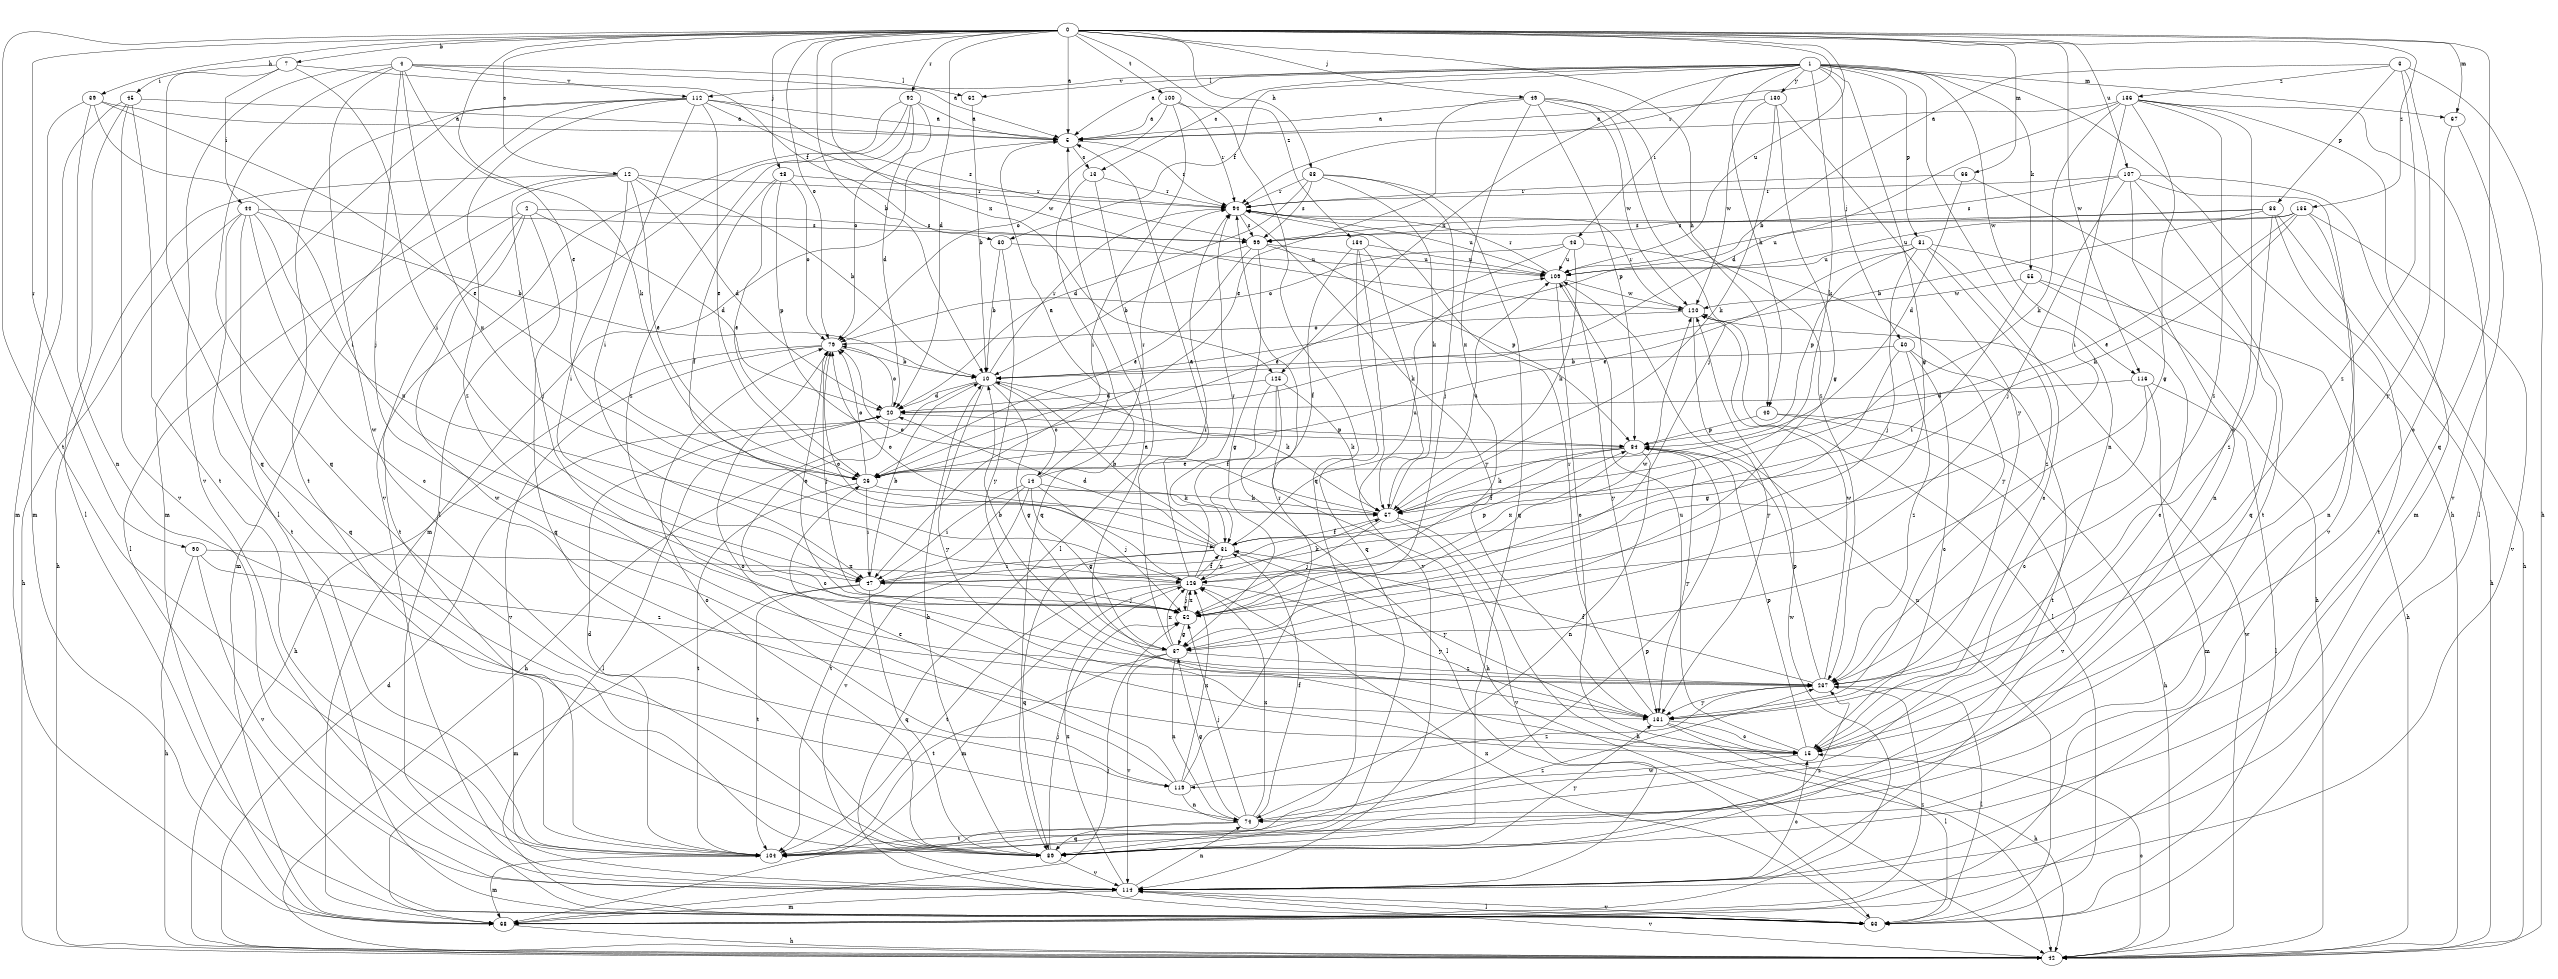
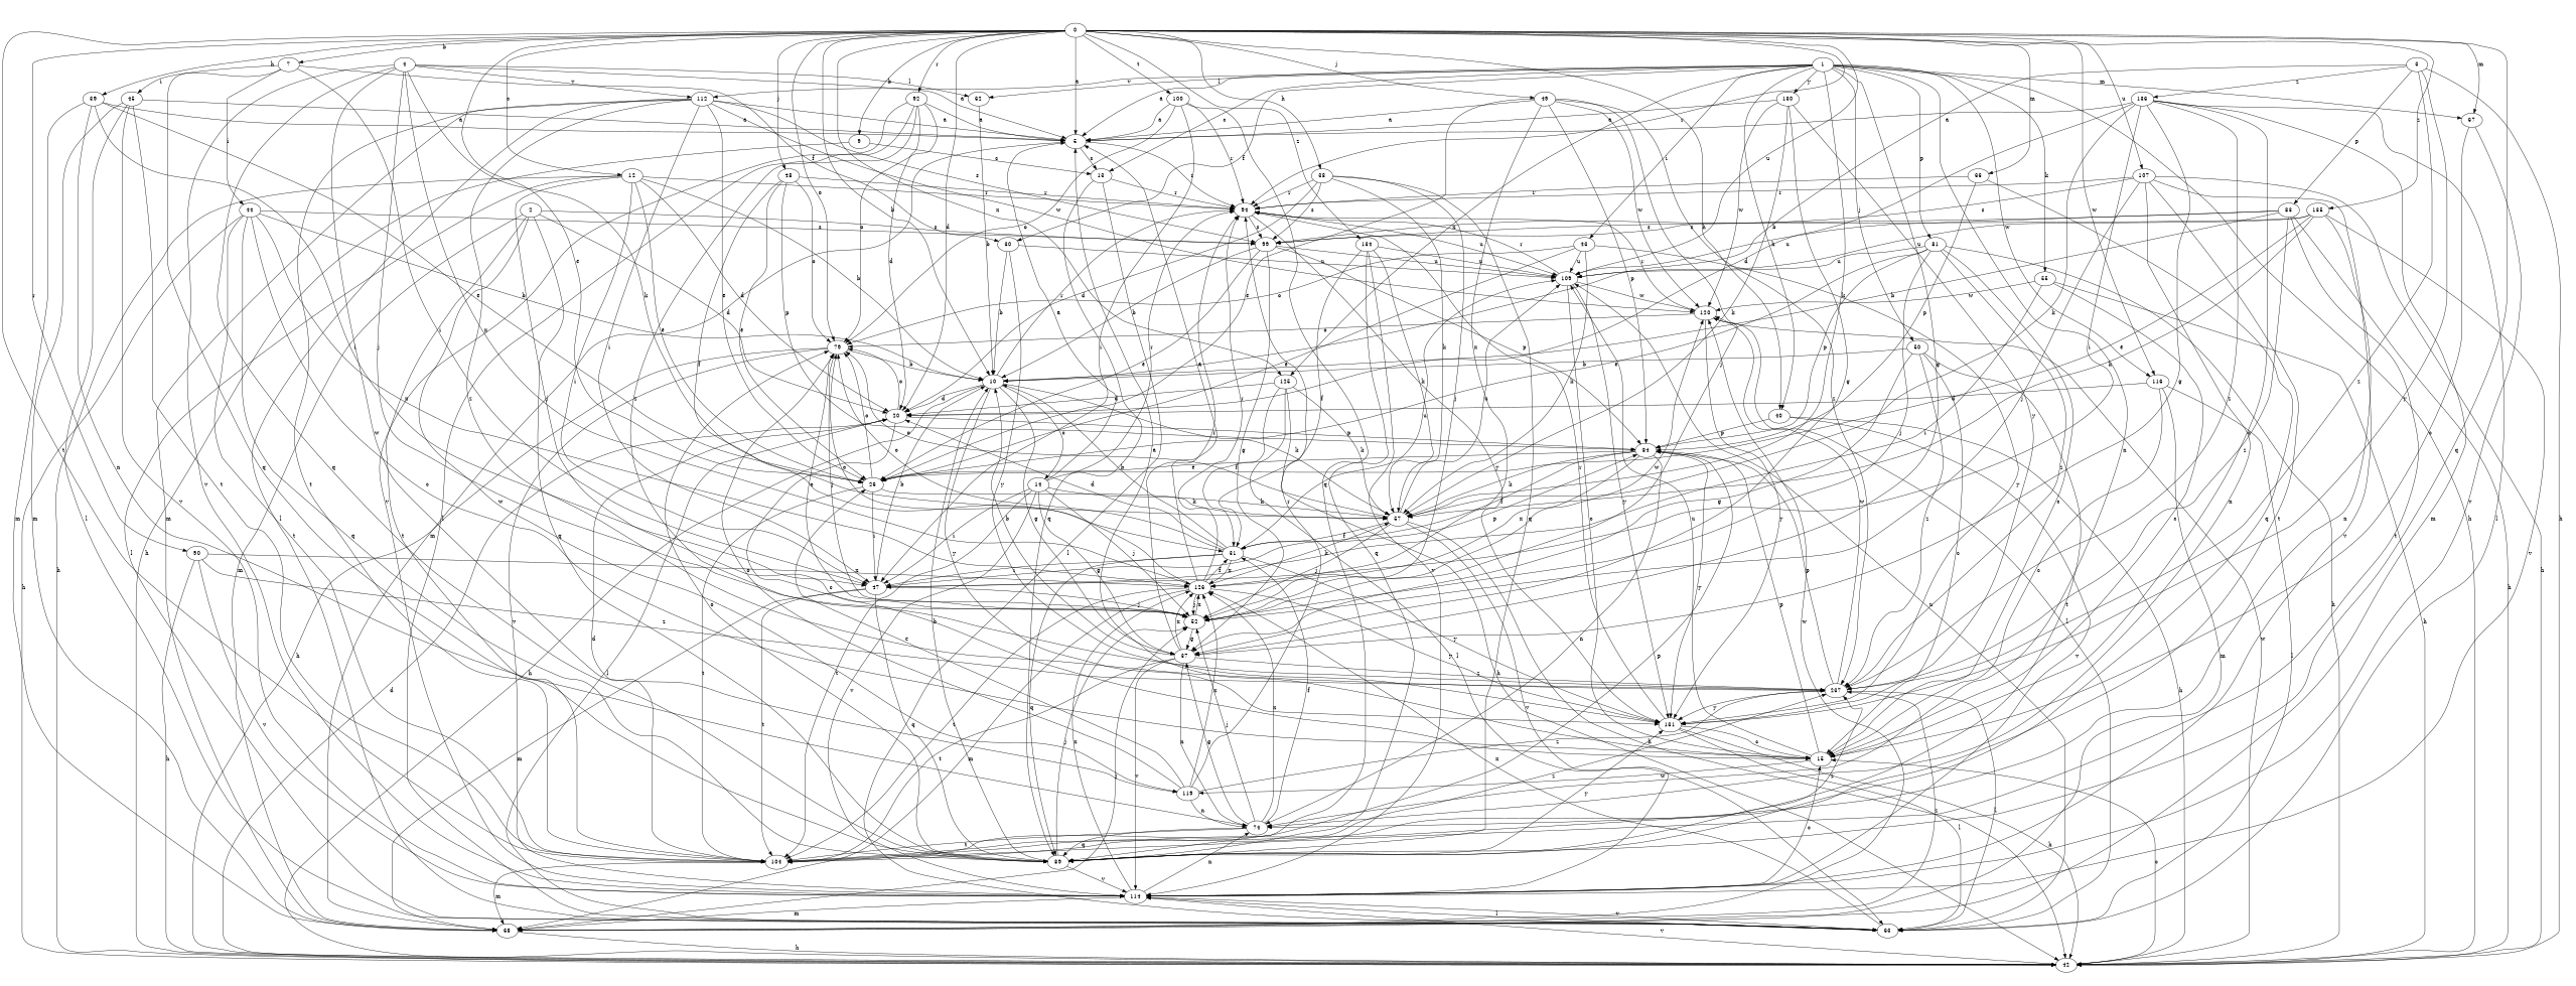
  strict digraph {
    0
    5
    7
+   9
    10
    12
    20
    26
    38
    39
    40
    48
    49
    66
    67
    79
    89
    90
    92
    94
    100
    104
    107
    109
    116
    125
    134
    135
    13
    68
    30
    44
    45
    47
    42
    37
    57
    131
    14
    52
    63
    15
    84
    99
    74
    114
    31
    n48 [label=237]
    126
    120
    1
    43
    50
    55
    62
    81
    112
    130
    2
    119
    3
    83
    136
    4
    0 -> 5 [label=a]
    0 -> 7 [label=b]
+   0 -> 9 [label=b]
    0 -> 10 [label=b]
    0 -> 12 [label=c]
    0 -> 20 [label=d]
    0 -> 26 [label=e]
    0 -> 38 [label=h]
    0 -> 39 [label=h]
    0 -> 40 [label=h]
    0 -> 48 [label=j]
    0 -> 49 [label=j]
    0 -> 66 [label=m]
    0 -> 67 [label=m]
    0 -> 79 [label=o]
    0 -> 89 [label=q]
    0 -> 90 [label=r]
    0 -> 92 [label=r]
    0 -> 94 [label=r]
    0 -> 100 [label=t]
    0 -> 104 [label=t]
    0 -> 107 [label=u]
    0 -> 109 [label=u]
    0 -> 116 [label=w]
    0 -> 125 [label=x]
    0 -> 134 [label=z]
    0 -> 135 [label=z]
    5 -> 94 [label=r]
    5 -> 13 [label=c]
    5 -> 68 [label=m]
    7 -> 89 [label=q]
    7 -> 30 [label=f]
    7 -> 44 [label=i]
    7 -> 45 [label=i]
    7 -> 47 [label=i]
+   9 -> 13 [label=c]
+   9 -> 42 [label=h]
    10 -> 20 [label=d]
    10 -> 94 [label=r]
    10 -> 42 [label=h]
    10 -> 37 [label=g]
    10 -> 57 [label=k]
    10 -> 131 [label=y]
    10 -> 14 [label=c]
    12 -> 10 [label=b]
    12 -> 20 [label=d]
    12 -> 26 [label=e]
    12 -> 94 [label=r]
    12 -> 47 [label=i]
    12 -> 42 [label=h]
    12 -> 52 [label=j]
    12 -> 63 [label=l]
    20 -> 79 [label=o]
    20 -> 63 [label=l]
    20 -> 15 [label=c]
    20 -> 84 [label=p]
    26 -> 79 [label=o]
    26 -> 104 [label=t]
    26 -> 47 [label=i]
    26 -> 57 [label=k]
    38 -> 20 [label=d]
    38 -> 89 [label=q]
    38 -> 94 [label=r]
    38 -> 57 [label=k]
    38 -> 52 [label=j]
    38 -> 99 [label=s]
    39 -> 5 [label=a]
    39 -> 26 [label=e]
    39 -> 68 [label=m]
    39 -> 47 [label=i]
    39 -> 74 [label=n]
    40 -> 42 [label=h]
    40 -> 84 [label=p]
    40 -> 114 [label=v]
    48 -> 26 [label=e]
    48 -> 79 [label=o]
    48 -> 94 [label=r]
    48 -> 84 [label=p]
    48 -> 31 [label=f]
    49 -> 5 [label=a]
    49 -> 26 [label=e]
    49 -> 52 [label=j]
    49 -> 84 [label=p]
    49 -> n48 [label=z]
    49 -> 126 [label=x]
    49 -> 120 [label=w]
    66 -> 89 [label=q]
    66 -> 94 [label=r]
-   66 -> 84 [label=d]
+   66 -> 84 [label=p]
    67 -> 15 [label=c]
    67 -> 114 [label=v]
    79 -> 10 [label=b]
    79 -> 42 [label=h]
    79 -> 52 [label=j]
    79 -> 114 [label=v]
    89 -> 10 [label=b]
    89 -> 79 [label=o]
    89 -> 131 [label=y]
    89 -> 52 [label=j]
    89 -> 114 [label=v]
    89 -> n48 [label=z]
    90 -> 42 [label=h]
    90 -> 114 [label=v]
    90 -> n48 [label=z]
    90 -> 126 [label=x]
    92 -> 5 [label=a]
    92 -> 20 [label=d]
    92 -> 79 [label=o]
    92 -> 63 [label=l]
    92 -> 114 [label=v]
    92 -> n48 [label=z]
    94 -> 109 [label=u]
    94 -> 131 [label=y]
    94 -> 99 [label=s]
    100 -> 5 [label=a]
    100 -> 79 [label=o]
    100 -> 89 [label=q]
    100 -> 94 [label=r]
    100 -> 47 [label=i]
    104 -> 20 [label=d]
    104 -> 68 [label=m]
    104 -> 84 [label=p]
    104 -> n48 [label=z]
    107 -> 94 [label=r]
    107 -> 104 [label=t]
    107 -> 42 [label=h]
    107 -> 52 [label=j]
    107 -> 99 [label=s]
    107 -> 74 [label=n]
    107 -> 114 [label=v]
    109 -> 94 [label=r]
    109 -> 131 [label=y]
    109 -> 15 [label=c]
    109 -> 120 [label=w]
    116 -> 20 [label=d]
    116 -> 68 [label=m]
    116 -> 63 [label=l]
    116 -> 15 [label=c]
    125 -> 20 [label=d]
    125 -> 42 [label=h]
    125 -> 57 [label=k]
    125 -> 63 [label=l]
    125 -> 31 [label=f]
    134 -> 89 [label=q]
    134 -> 109 [label=u]
    134 -> 57 [label=k]
    134 -> 114 [label=v]
    134 -> 31 [label=f]
    135 -> 26 [label=e]
    135 -> 109 [label=u]
    135 -> 57 [label=k]
    135 -> 99 [label=s]
    135 -> 74 [label=n]
    135 -> 114 [label=v]
    13 -> 89 [label=q]
    13 -> 94 [label=r]
    13 -> 63 [label=l]
    68 -> 42 [label=h]
    68 -> 52 [label=j]
    68 -> n48 [label=z]
    68 -> 120 [label=w]
    30 -> 10 [label=b]
    30 -> 109 [label=u]
    30 -> 131 [label=y]
    44 -> 10 [label=b]
    44 -> 89 [label=q]
    44 -> 104 [label=t]
    44 -> 42 [label=h]
    44 -> 15 [label=c]
    44 -> 99 [label=s]
    44 -> 126 [label=x]
    45 -> 5 [label=a]
    45 -> 104 [label=t]
    45 -> 68 [label=m]
    45 -> 63 [label=l]
    45 -> 114 [label=v]
    47 -> 10 [label=b]
    47 -> 89 [label=q]
    47 -> 104 [label=t]
    47 -> 68 [label=m]
    47 -> 52 [label=j]
    47 -> 84 [label=p]
    42 -> 20 [label=d]
    42 -> 15 [label=c]
    42 -> 114 [label=v]
    42 -> 120 [label=w]
    37 -> 10 [label=b]
    37 -> 94 [label=r]
    37 -> 104 [label=t]
    37 -> 74 [label=n]
    37 -> 114 [label=v]
    37 -> n48 [label=z]
    37 -> 126 [label=x]
    57 -> 79 [label=o]
    57 -> 109 [label=u]
    57 -> 42 [label=h]
    57 -> 52 [label=j]
    57 -> 114 [label=v]
    57 -> 31 [label=f]
    131 -> 94 [label=r]
    131 -> 42 [label=h]
    131 -> 63 [label=l]
    131 -> 15 [label=c]
    14 -> 5 [label=a]
    14 -> 94 [label=r]
    14 -> 104 [label=t]
    14 -> 47 [label=i]
    14 -> 37 [label=g]
    14 -> 57 [label=k]
    14 -> 52 [label=j]
    14 -> 114 [label=v]
    52 -> 79 [label=o]
    52 -> 37 [label=g]
    52 -> 126 [label=x]
    52 -> 120 [label=w]
    63 -> 109 [label=u]
    63 -> 114 [label=v]
    63 -> 126 [label=x]
    15 -> 5 [label=a]
    15 -> 109 [label=u]
    15 -> 84 [label=p]
    15 -> 119 [label=w]
    84 -> 26 [label=e]
    84 -> 57 [label=k]
    84 -> 131 [label=y]
    84 -> 74 [label=n]
    84 -> 31 [label=f]
    84 -> 126 [label=x]
    99 -> 10 [label=b]
    99 -> 26 [label=e]
    99 -> 109 [label=u]
    99 -> 37 [label=g]
    99 -> 84 [label=p]
    74 -> 89 [label=q]
    74 -> 104 [label=t]
    74 -> 37 [label=g]
    74 -> 52 [label=j]
    74 -> 31 [label=f]
    74 -> 126 [label=x]
    114 -> 68 [label=m]
    114 -> 63 [label=l]
    114 -> 15 [label=c]
    114 -> 74 [label=n]
    114 -> 126 [label=x]
    31 -> 10 [label=b]
    31 -> 20 [label=d]
    31 -> 79 [label=o]
    31 -> 89 [label=q]
    31 -> 109 [label=u]
    31 -> 47 [label=i]
    31 -> 131 [label=y]
    31 -> 126 [label=x]
    n48 -> 131 [label=y]
    n48 -> 63 [label=l]
    n48 -> 84 [label=p]
-   n48 -> 31 [label=f]
    n48 -> 120 [label=w]
    126 -> 5 [label=a]
    126 -> 79 [label=o]
    126 -> 94 [label=r]
    126 -> 104 [label=t]
    126 -> 68 [label=m]
    126 -> 57 [label=k]
    126 -> 131 [label=y]
    126 -> 52 [label=j]
    126 -> 31 [label=f]
    120 -> 79 [label=o]
    120 -> 94 [label=r]
    120 -> 131 [label=y]
    120 -> 63 [label=l]
    1 -> 5 [label=a]
    1 -> 40 [label=h]
    1 -> 67 [label=m]
    1 -> 116 [label=w]
    1 -> 125 [label=x]
    1 -> 13 [label=c]
    1 -> 30 [label=f]
    1 -> 42 [label=h]
    1 -> 37 [label=g]
    1 -> 57 [label=k]
    1 -> 74 [label=n]
    1 -> 43 [label=i]
    1 -> 50 [label=j]
    1 -> 55 [label=k]
    1 -> 62 [label=l]
    1 -> 81 [label=p]
    1 -> 112 [label=v]
    1 -> 130 [label=y]
    43 -> 26 [label=e]
    43 -> 79 [label=o]
    43 -> 109 [label=u]
    43 -> 57 [label=k]
    43 -> 131 [label=y]
    50 -> 10 [label=b]
    50 -> 104 [label=t]
    50 -> 37 [label=g]
    50 -> 15 [label=c]
    50 -> n48 [label=z]
    55 -> 47 [label=i]
    55 -> 42 [label=h]
    55 -> 15 [label=c]
    55 -> 120 [label=w]
    62 -> 10 [label=b]
    81 -> 26 [label=e]
    81 -> 109 [label=u]
    81 -> 42 [label=h]
    81 -> 52 [label=j]
    81 -> 15 [label=c]
    81 -> 84 [label=p]
    81 -> n48 [label=z]
    112 -> 5 [label=a]
    112 -> 26 [label=e]
    112 -> 104 [label=t]
    112 -> 68 [label=m]
    112 -> 47 [label=i]
    112 -> 63 [label=l]
    112 -> 99 [label=s]
    112 -> n48 [label=z]
    112 -> 120 [label=w]
    130 -> 5 [label=a]
    130 -> 37 [label=g]
    130 -> 57 [label=k]
    130 -> 131 [label=y]
    130 -> 120 [label=w]
    2 -> 20 [label=d]
    2 -> 89 [label=q]
    2 -> 104 [label=t]
    2 -> 68 [label=m]
    2 -> 99 [label=s]
    2 -> 119 [label=w]
    119 -> 26 [label=e]
    119 -> 79 [label=o]
    119 -> 94 [label=r]
    119 -> 74 [label=n]
    119 -> n48 [label=z]
    119 -> 126 [label=x]
    3 -> 10 [label=b]
    3 -> 42 [label=h]
    3 -> 131 [label=y]
    3 -> n48 [label=z]
    3 -> 83 [label=p]
    3 -> 136 [label=z]
    83 -> 10 [label=b]
    83 -> 104 [label=t]
    83 -> 109 [label=u]
    83 -> 42 [label=h]
    83 -> 99 [label=s]
    83 -> n48 [label=z]
    136 -> 5 [label=a]
    136 -> 20 [label=d]
    136 -> 68 [label=m]
    136 -> 47 [label=i]
    136 -> 37 [label=g]
    136 -> 57 [label=k]
    136 -> 63 [label=l]
    136 -> 15 [label=c]
    136 -> n48 [label=z]
    4 -> 5 [label=a]
    4 -> 89 [label=q]
    4 -> 57 [label=k]
    4 -> 52 [label=j]
    4 -> 114 [label=v]
    4 -> 126 [label=x]
    4 -> 62 [label=l]
    4 -> 112 [label=v]
    4 -> 119 [label=w]
  }
